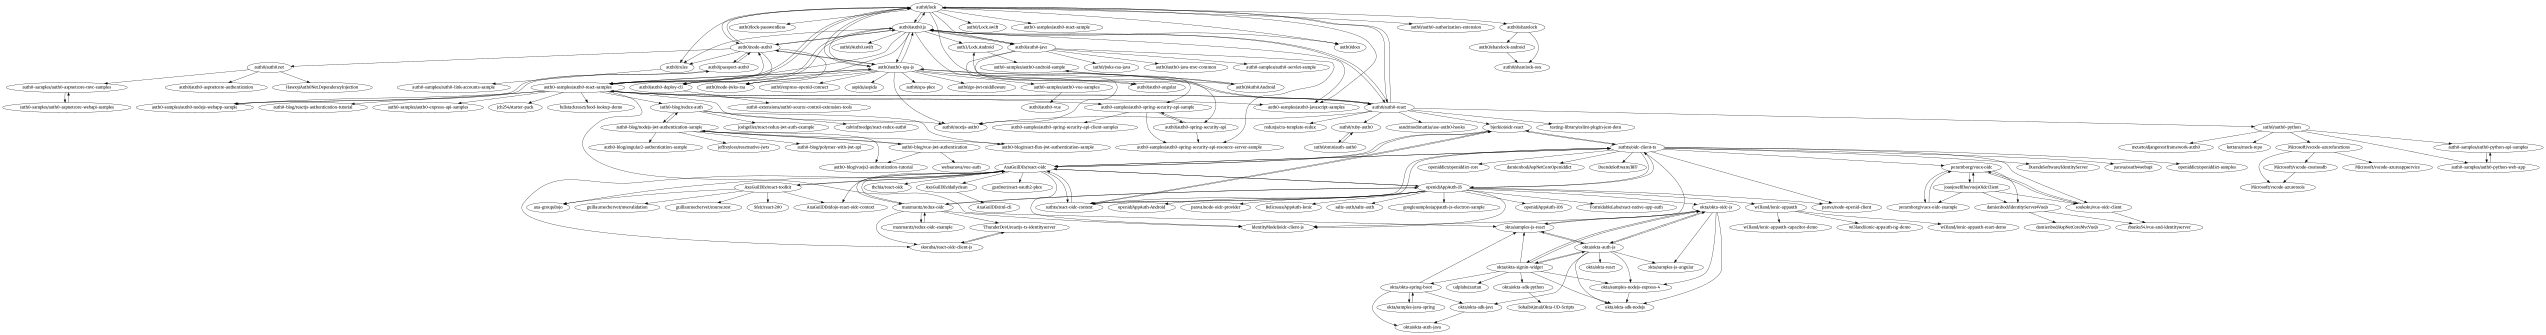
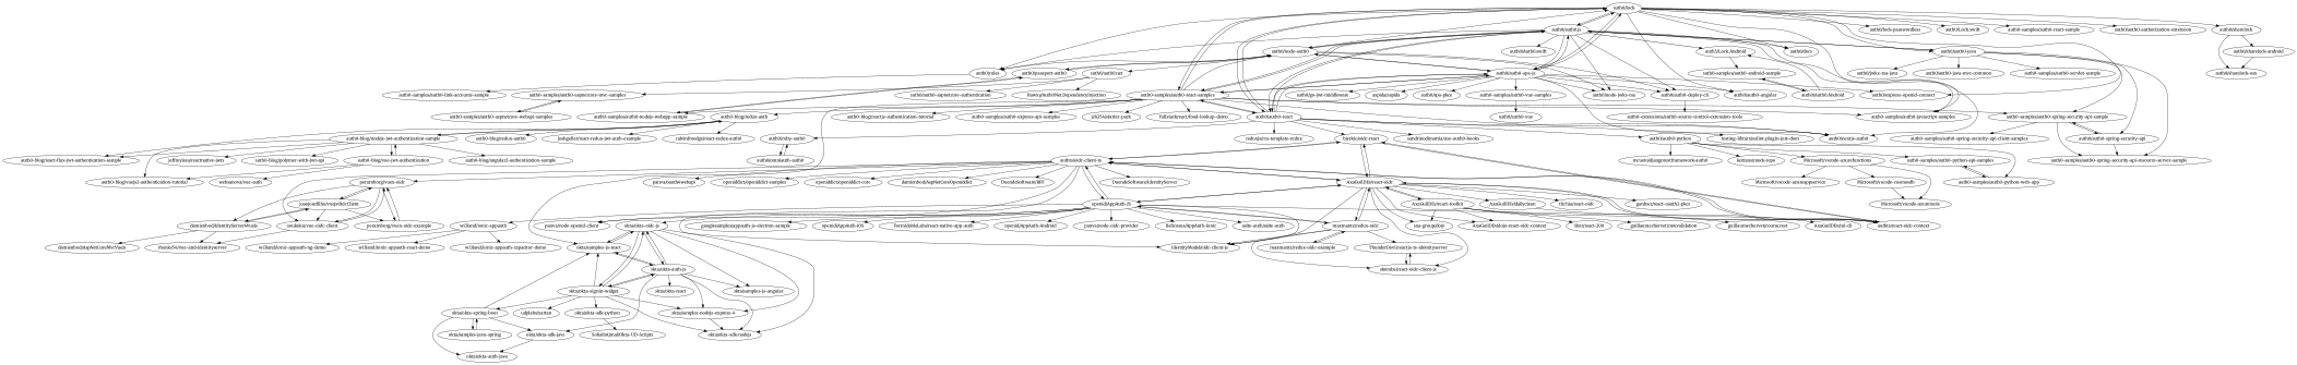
  digraph {
    fontname=Merriweather
    node [fontname=Merriweather]
    edge [fontname=Merriweather]
    "auth0/lock" [l="23.798,14.634"]
    "auth0/auth0.js" [l="23.818,14.62"]
    "auth0/node-auth0" [l="23.845,14.63"]
    "auth0/lock-passwordless" [l="23.768,14.649"]
    "auth0/rules" [l="23.848,14.662"]
    "auth0/docs" [l="-5.734,-45.247"]
    "auth0/auth0-spa-js" [l="23.821,14.593"]
    "auth0-samples/auth0-react-samples" [l="23.776,14.591"]
    "auth0/auth0-java" [l="23.774,14.671"]
    "auth0/Lock.swift" [l="-49.115,3.853"]
    "auth0-samples/auth0-react-sample" [l="23.746,14.626"]
    "auth0/auth0-react" [l="23.822,14.561"]
    "auth0-samples/auth0-javascript-samples" [l="23.774,14.617"]
    "auth0/auth0-angular" [l="30.711,-31.927"]
    "auth0/auth0-authorization-extension" [l="23.805,14.673"]
    "auth0/sharelock" [l="23.812,14.732"]
    "auth0/auth0-deploy-cli" [l="23.829,14.648"]
    "auth0/nextjs-auth0" [l="29.735,-27.323"]
    "auth0/node-jwks-rsa" [l="25.539,-34.945"]
    n20 [l="23.903,14.64" label="auth3/Lock.Android"]
    "auth0/Auth0.swift" [l="-49.092,3.874"]
    "auth0/passport-auth0" [l="23.877,14.612"]
    "auth0/auth0.net" [l="23.911,14.701"]
    "auth0-samples/auth0-link-accounts-sample" [l="23.865,14.69"]
    "auth0/spa-pkce" [l="23.857,14.569"]
    "auth0-samples/auth0-vue-samples" [l="23.838,14.528"]
    "auth0/go-jwt-middleware" [l="-12.866,1.65"]
    "auth0/express-openid-connect" [l="25.617,-35.025"]
    "aspida/aspida" [l="-10.747,-23.814"]
    "okta/samples-js-react" [l="23.69,14.475"]
    "auth0-blog/redux-auth" [l="23.654,14.642"]
    "auth0-samples/auth0-nodejs-webapp-sample" [l="23.854,14.594"]
    "auth0-blog/reactjs-authentication-tutorial" [l="23.738,14.565"]
    "auth0-samples/auth0-express-api-samples" [l="23.762,14.555"]
    "jch254/starter-pack" [l="23.723,14.591"]
    "auth0-samples/auth0-spring-security-api-sample" [l="23.743,14.653"]
    "fullstackreact/food-lookup-demo" [l="25.241,-28.431"]
    "auth0/auth0-spring-security-api" [l="23.734,14.675"]
    "auth0/jwks-rsa-java" [l="23.749,14.719"]
    "auth0/auth0-java-mvc-common" [l="23.78,14.701"]
    "auth0-samples/auth0-spring-security-api-resource-server-sample" [l="23.75,14.675"]
    "auth0-samples/auth0-servlet-sample" [l="23.758,14.697"]
    "bjerkio/oidc-react" [l="23.801,14.401"]
    "sandrinodimattia/use-auth0-hooks" [l="23.802,14.529"]
    "auth0/auth0-python" [l="23.939,14.534"]
    "testing-library/eslint-plugin-jest-dom" [l="26,-26.097"]
    "auth0/ruby-auth0" [l="23.872,14.526"]
    "reduxjs/cra-template-redux" [l="25.849,-26.203"]
    "auth0/sharelock-android" [l="23.806,14.77"]
    "auth0/sharelock-osx" [l="23.825,14.762"]
    "auth0-extensions/auth0-source-control-extension-tools" [l="23.83,14.675"]
    "auth0-samples/auth0-android-sample" [l="23.932,14.655"]
    "auth0-samples/auth0-aspnetcore-mvc-samples" [l="23.943,14.743"]
    "auth0/auth0-aspnetcore-authentication" [l="23.937,14.71"]
    "Hawxy/Auth0Net.DependencyInjection" [l="23.915,14.726"]
    "auth0/auth0-vue" [l="23.841,14.494"]
    "okta/okta-auth-js" [l="23.681,14.449"]
    "okta/okta-oidc-js" [l="23.695,14.423"]
    "auth0-blog/nodejs-jwt-authentication-sample" [l="23.603,14.67"]
+   "auth0-blog/redux-auth0" [l="23.655,14.666"]
    "auth0-blog/react-flux-jwt-authentication-sample" [l="23.618,14.642"]
    "joshgeller/react-redux-jwt-auth-example" [l="25.493,-26.884"]
    "calvinfroedge/react-redux-auth0" [l="23.639,14.621"]
    "auth0-samples/auth0-spring-security-api-client-samples" [l="23.721,14.655"]
    "authts/oidc-client-ts" [l="23.77,14.361"]
    "AxaGuilDEv/react-oidc" [l="23.816,14.348"]
    "authts/react-oidc-context" [l="23.796,14.37"]
    "auth0-samples/auth0-python-api-samples" [l="23.971,14.534"]
    "auth0-samples/auth0-python-web-app" [l="23.972,14.554"]
    "mcueto/djangorestframework-auth0" [l="23.952,14.503"]
    "kottans/mock-repo" [l="7.73,9.132"]
    "Microsoft/vscode-azurefunctions" [l="23.999,14.514"]
    "auth0/omniauth-auth0" [l="23.889,14.507"]
    "perarnborg/vuex-oidc" [l="23.706,14.327"]
    "perarnborg/vuex-oidc-example" [l="23.681,14.326"]
    "joaojosefilho/vuejsOidcClient" [l="23.694,14.31"]
    "soukoku/vue-oidc-client" [l="23.726,14.322"]
    "damienbod/IdentityServer4VueJs" [l="23.687,14.292"]
    "rbanks54/vue-and-identityserver" [l="23.711,14.292"]
    "damienbod/AspNetCoreMvcVueJs" [l="24.475,14.893"]
    "okta/okta-signin-widget" [l="23.654,14.437"]
    "okta/okta-sdk-nodejs" [l="23.673,14.424"]
    "okta/okta-react" [l="23.714,14.464"]
    "okta/samples-nodejs-express-4" [l="23.663,14.41"]
    "okta/samples-js-angular" [l="23.711,14.438"]
    "okta/okta-sdk-java" [l="23.652,14.48"]
    "okta/okta-sdk-python" [l="23.606,14.412"]
    "okta/okta-spring-boot" [l="23.631,14.469"]
    "udplabs/zartan" [l="23.63,14.425"]
    "okta/okta-auth-java" [l="23.63,14.494"]
    "SohaibAjmal/Okta-UD-Scripts" [l="23.584,14.403"]
    "okta/samples-java-spring" [l="23.6,14.472"]
    "auth0-blog/vue-jwt-authentication" [l="23.564,14.669"]
    "auth0-blog/vuejs2-authentication-tutorial" [l="23.566,14.693"]
    "auth0-blog/angular2-authentication-sample" [l="30.796,-30.378"]
    "jeffreylees/reactnative-jwts" [l="23.594,14.704"]
    "auth0-blog/polymer-with-jwt-api" [l="23.615,14.696"]
    "websanova/vue-auth" [l="16.231,-10.589"]
    "openid/AppAuth-JS" [l="23.774,14.331"]
    "googlesamples/appauth-js-electron-sample" [l="23.761,14.296"]
    "IdentityModel/oidc-client-js" [l="25.84,17.691"]
    "wi3land/ionic-appauth" [l="23.764,14.27"]
    "openid/AppAuth-iOS" [l="-49.3,2.336"]
    "FormidableLabs/react-native-app-auth" [l="24.79,-29.484"]
    "maxmantz/redux-oidc" [l="23.809,14.305"]
    "panva/node-openid-client" [l="25.574,-34.974"]
    "openid/AppAuth-Android" [l="-49.377,2.423"]
    "panva/node-oidc-provider" [l="25.571,-34.949"]
    "Belicosus/AppAuth-Ionic" [l="23.753,14.317"]
    "salte-auth/salte-auth" [l="25.591,-35.245"]
    "DuendeSoftware/IdentityServer" [l="25.702,17.693"]
    "panva/oauth4webapi" [l="25.622,-34.997"]
    "openiddict/openiddict-samples" [l="25.827,17.606"]
    "openiddict/openiddict-core" [l="25.653,17.721"]
    "damienbod/AspNetCoreOpeniddict" [l="25.878,17.51"]
    "DuendeSoftware/BFF" [l="25.84,17.616"]
    "wi3land/ionic-appauth-react-demo" [l="23.773,14.248"]
    "wi3land/ionic-appauth-capacitor-demo" [l="23.758,14.243"]
    "wi3land/ionic-appauth-ng-demo" [l="23.747,14.254"]
    "AxaGuilDEv/react-toolkit" [l="23.854,14.359"]
    n121 [l="23.838,14.372" label="axa-group/dojo"]
    "skoruba/react-oidc-client-js" [l="23.84,14.3"]
    "thchia/react-oidc" [l="23.845,14.34"]
    "AxaGuilDEv/dojo-react-oidc-context" [l="23.837,14.355"]
    "AxaGuilDEv/dailyclean" [l="23.86,14.327"]
    "gardner/react-oauth2-pkce" [l="23.833,14.327"]
    "ThunderDev1/reactjs-ts-identityserver" [l="23.842,14.278"]
    "maxmantz/redux-oidc-example" [l="23.809,14.275"]
    "guillaumechervet/course.rest" [l="23.879,14.349"]
    "Sfeir/react-200" [l="23.884,14.365"]
    "guillaumechervet/mw.validation" [l="23.871,14.375"]
    "AxaGuilDEv/ml-cli" [l="23.883,14.317"]
    "Microsoft/vscode-azuretools" [l="24.023,14.504"]
    "Microsoft/vscode-azureappservice" [l="24.01,14.489"]
    "Microsoft/vscode-cosmosdb" [l="24.032,14.52"]
    "auth0/Auth0.Android" [l="23.947,14.642"]
    "auth0-samples/auth0-aspnetcore-webapi-samples" [l="23.96,14.763"]
    "auth0/lock" -> "auth0/auth0.js"
-   "auth0/lock" -> "auth0/node-auth0"
+   "auth0/lock" -> "auth0/express-openid-connect"
    "auth0/lock" -> "auth0/lock-passwordless"
    "auth0/lock" -> "auth0/rules"
    "auth0/lock" -> "auth0/docs" [e=1]
    "auth0/lock" -> "auth0/auth0-spa-js"
    "auth0/lock" -> "auth0-samples/auth0-react-samples"
    "auth0/lock" -> "auth0/auth0-java"
    "auth0/lock" -> "auth0/Lock.swift" [e=1]
    "auth0/lock" -> "auth0-samples/auth0-react-sample"
    "auth0/lock" -> "auth0/auth0-react"
    "auth0/lock" -> "auth0-samples/auth0-javascript-samples"
    "auth0/lock" -> "auth0/auth0-angular" [e=1]
    "auth0/lock" -> "auth0/auth0-authorization-extension"
    "auth0/lock" -> "auth0/sharelock"
    "auth0/auth0.js" -> "auth0/lock"
    "auth0/auth0.js" -> "auth0/node-auth0"
    "auth0/auth0.js" -> "auth0/rules"
    "auth0/auth0.js" -> "auth0/docs" [e=1]
    "auth0/auth0.js" -> "auth0/auth0-spa-js"
    "auth0/auth0.js" -> "auth0-samples/auth0-react-samples"
    "auth0/auth0.js" -> "auth0/auth0-java"
    "auth0/auth0.js" -> "auth0/auth0-react"
    "auth0/auth0.js" -> "auth0-samples/auth0-javascript-samples"
    "auth0/auth0.js" -> "auth0/auth0-deploy-cli"
    "auth0/auth0.js" -> "auth0/nextjs-auth0" [e=1]
    "auth0/auth0.js" -> "auth0/node-jwks-rsa" [e=1]
    "auth0/auth0.js" -> n20
    "auth0/auth0.js" -> "auth0/Auth0.swift" [e=1]
    "auth0/node-auth0" -> "auth0/lock"
    "auth0/node-auth0" -> "auth0/auth0.js"
    "auth0/node-auth0" -> "auth0/rules"
    "auth0/node-auth0" -> "auth0/auth0-spa-js"
    "auth0/node-auth0" -> "auth0/auth0-deploy-cli"
    "auth0/node-auth0" -> "auth0/node-jwks-rsa" [e=1]
    "auth0/node-auth0" -> "auth0/passport-auth0"
    "auth0/node-auth0" -> "auth0/auth0.net"
    "auth0/rules" -> "auth0-samples/auth0-link-accounts-sample"
    "auth0/auth0-spa-js" -> "auth0/lock"
    "auth0/auth0-spa-js" -> "auth0/auth0.js"
    "auth0/auth0-spa-js" -> "auth0/node-auth0"
    "auth0/auth0-spa-js" -> "auth0-samples/auth0-react-samples"
    "auth0/auth0-spa-js" -> "auth0/auth0-react"
    "auth0/auth0-spa-js" -> "auth0/auth0-angular" [e=1]
    "auth0/auth0-spa-js" -> "auth0/auth0-deploy-cli"
    "auth0/auth0-spa-js" -> "auth0/nextjs-auth0" [e=1]
    "auth0/auth0-spa-js" -> "auth0/node-jwks-rsa" [e=1]
    "auth0/auth0-spa-js" -> "auth0/spa-pkce"
    "auth0/auth0-spa-js" -> "auth0-samples/auth0-vue-samples"
    "auth0/auth0-spa-js" -> "auth0/go-jwt-middleware" [e=1]
    "auth0/auth0-spa-js" -> "auth0/express-openid-connect" [e=1]
    "auth0/auth0-spa-js" -> "aspida/aspida" [e=1]
    "auth0-samples/auth0-react-samples" -> "auth0/lock"
    "auth0-samples/auth0-react-samples" -> "auth0/auth0.js"
    "auth0-samples/auth0-react-samples" -> "auth0/node-auth0"
    "auth0-samples/auth0-react-samples" -> "auth0/auth0-spa-js"
    "auth0-samples/auth0-react-samples" -> "auth0/auth0-react"
    "auth0-samples/auth0-react-samples" -> "auth0-samples/auth0-javascript-samples"
    "auth0-samples/auth0-react-samples" -> "auth0/nextjs-auth0" [e=1]
    "auth0-samples/auth0-react-samples" -> "okta/samples-js-react"
    "auth0-samples/auth0-react-samples" -> "auth0-blog/redux-auth"
    "auth0-samples/auth0-react-samples" -> "auth0-samples/auth0-nodejs-webapp-sample"
    "auth0-samples/auth0-react-samples" -> "auth0-blog/reactjs-authentication-tutorial"
    "auth0-samples/auth0-react-samples" -> "auth0-samples/auth0-express-api-samples"
    "auth0-samples/auth0-react-samples" -> "jch254/starter-pack"
    "auth0-samples/auth0-react-samples" -> "auth0-samples/auth0-spring-security-api-sample"
    "auth0-samples/auth0-react-samples" -> "fullstackreact/food-lookup-demo" [e=1]
    "auth0/auth0-java" -> "auth0/auth0.js"
    "auth0/auth0-java" -> "auth0-samples/auth0-spring-security-api-sample"
    "auth0/auth0-java" -> "auth0/auth0-spring-security-api"
    "auth0/auth0-java" -> "auth0/jwks-rsa-java"
    "auth0/auth0-java" -> "auth0/auth0-java-mvc-common"
    "auth0/auth0-java" -> "auth0-samples/auth0-spring-security-api-resource-server-sample"
    "auth0/auth0-java" -> "auth0-samples/auth0-servlet-sample"
    "auth0/auth0-react" -> "auth0/lock"
    "auth0/auth0-react" -> "auth0/auth0.js"
    "auth0/auth0-react" -> "auth0/auth0-spa-js"
    "auth0/auth0-react" -> "auth0-samples/auth0-react-samples"
    "auth0/auth0-react" -> "auth0/nextjs-auth0" [e=1]
    "auth0/auth0-react" -> "bjerkio/oidc-react"
    "auth0/auth0-react" -> "sandrinodimattia/use-auth0-hooks"
    "auth0/auth0-react" -> "auth0/auth0-python"
    "auth0/auth0-react" -> "testing-library/eslint-plugin-jest-dom" [e=1]
    "auth0/auth0-react" -> "auth0/ruby-auth0"
    "auth0/auth0-react" -> "reduxjs/cra-template-redux" [e=1]
    "auth0/sharelock" -> "auth0/sharelock-android"
    "auth0/sharelock" -> "auth0/sharelock-osx"
    "auth0/auth0-deploy-cli" -> "auth0-extensions/auth0-source-control-extension-tools"
    n20 -> "auth0-samples/auth0-android-sample"
    "auth0/passport-auth0" -> "auth0/node-auth0"
    "auth0/passport-auth0" -> "auth0-samples/auth0-nodejs-webapp-sample"
    "auth0/auth0.net" -> "auth0-samples/auth0-aspnetcore-mvc-samples"
    "auth0/auth0.net" -> "auth0/auth0-aspnetcore-authentication"
    "auth0/auth0.net" -> "Hawxy/Auth0Net.DependencyInjection"
    "auth0-samples/auth0-vue-samples" -> "auth0/auth0-vue"
    "okta/samples-js-react" -> "okta/okta-auth-js"
    "okta/samples-js-react" -> "okta/okta-oidc-js"
    "auth0-blog/redux-auth" -> "auth0-blog/nodejs-jwt-authentication-sample"
+   "auth0-blog/redux-auth" -> "auth0-blog/redux-auth0"
    "auth0-blog/redux-auth" -> "auth0-blog/react-flux-jwt-authentication-sample"
    "auth0-blog/redux-auth" -> "joshgeller/react-redux-jwt-auth-example" [e=1]
    "auth0-blog/redux-auth" -> "calvinfroedge/react-redux-auth0"
    "auth0-samples/auth0-nodejs-webapp-sample" -> "auth0/passport-auth0"
    "auth0-samples/auth0-spring-security-api-sample" -> "auth0/auth0-spring-security-api"
    "auth0-samples/auth0-spring-security-api-sample" -> "auth0-samples/auth0-spring-security-api-resource-server-sample"
    "auth0-samples/auth0-spring-security-api-sample" -> "auth0-samples/auth0-spring-security-api-client-samples"
    "auth0/auth0-spring-security-api" -> "auth0-samples/auth0-spring-security-api-sample"
    "auth0/auth0-spring-security-api" -> "auth0-samples/auth0-spring-security-api-resource-server-sample"
    "bjerkio/oidc-react" -> "authts/oidc-client-ts"
    "bjerkio/oidc-react" -> "AxaGuilDEv/react-oidc"
    "bjerkio/oidc-react" -> "authts/react-oidc-context"
    "auth0/auth0-python" -> "auth0-samples/auth0-python-api-samples"
    "auth0/auth0-python" -> "auth0-samples/auth0-python-web-app"
    "auth0/auth0-python" -> "mcueto/djangorestframework-auth0"
    "auth0/auth0-python" -> "kottans/mock-repo" [e=1]
    "auth0/auth0-python" -> "Microsoft/vscode-azurefunctions"
    "auth0/ruby-auth0" -> "auth0/omniauth-auth0"
    "auth0/sharelock-android" -> "auth0/sharelock-osx"
    "auth0-samples/auth0-android-sample" -> "auth0/Auth0.Android"
    "auth0-samples/auth0-aspnetcore-mvc-samples" -> "auth0-samples/auth0-aspnetcore-webapi-samples"
    "okta/okta-auth-js" -> "okta/samples-js-react"
    "okta/okta-auth-js" -> "okta/okta-oidc-js"
    "okta/okta-auth-js" -> "okta/okta-signin-widget"
    "okta/okta-auth-js" -> "okta/okta-sdk-nodejs"
    "okta/okta-auth-js" -> "okta/okta-react"
    "okta/okta-auth-js" -> "okta/samples-nodejs-express-4"
    "okta/okta-auth-js" -> "okta/samples-js-angular"
    "okta/okta-auth-js" -> "okta/okta-sdk-java"
    "okta/okta-oidc-js" -> "okta/samples-js-react"
    "okta/okta-oidc-js" -> "okta/okta-auth-js"
    "okta/okta-oidc-js" -> "okta/okta-signin-widget"
    "okta/okta-oidc-js" -> "okta/okta-sdk-nodejs"
    "okta/okta-oidc-js" -> "okta/samples-nodejs-express-4"
    "okta/okta-oidc-js" -> "okta/samples-js-angular"
    "auth0-blog/nodejs-jwt-authentication-sample" -> "auth0-blog/redux-auth"
    "auth0-blog/nodejs-jwt-authentication-sample" -> "auth0-blog/react-flux-jwt-authentication-sample"
    "auth0-blog/nodejs-jwt-authentication-sample" -> "auth0-blog/vue-jwt-authentication"
    "auth0-blog/nodejs-jwt-authentication-sample" -> "auth0-blog/vuejs2-authentication-tutorial"
    "auth0-blog/nodejs-jwt-authentication-sample" -> "auth0-blog/angular2-authentication-sample" [e=1]
    "auth0-blog/nodejs-jwt-authentication-sample" -> "jeffreylees/reactnative-jwts"
    "auth0-blog/nodejs-jwt-authentication-sample" -> "auth0-blog/polymer-with-jwt-api"
    "authts/oidc-client-ts" -> "bjerkio/oidc-react"
    "authts/oidc-client-ts" -> "AxaGuilDEv/react-oidc"
    "authts/oidc-client-ts" -> "authts/react-oidc-context"
    "authts/oidc-client-ts" -> "perarnborg/vuex-oidc"
    "authts/oidc-client-ts" -> "soukoku/vue-oidc-client"
    "authts/oidc-client-ts" -> "openid/AppAuth-JS"
    "authts/oidc-client-ts" -> "IdentityModel/oidc-client-js" [e=1]
    "authts/oidc-client-ts" -> "panva/node-openid-client" [e=1]
    "authts/oidc-client-ts" -> "DuendeSoftware/IdentityServer" [e=1]
    "authts/oidc-client-ts" -> "panva/oauth4webapi" [e=1]
    "authts/oidc-client-ts" -> "openiddict/openiddict-samples" [e=1]
    "authts/oidc-client-ts" -> "openiddict/openiddict-core" [e=1]
    "authts/oidc-client-ts" -> "damienbod/AspNetCoreOpeniddict" [e=1]
    "authts/oidc-client-ts" -> "DuendeSoftware/BFF" [e=1]
    "AxaGuilDEv/react-oidc" -> "bjerkio/oidc-react"
    "AxaGuilDEv/react-oidc" -> "authts/oidc-client-ts"
    "AxaGuilDEv/react-oidc" -> "authts/react-oidc-context"
    "AxaGuilDEv/react-oidc" -> "openid/AppAuth-JS"
    "AxaGuilDEv/react-oidc" -> "IdentityModel/oidc-client-js" [e=1]
    "AxaGuilDEv/react-oidc" -> "maxmantz/redux-oidc"
    "AxaGuilDEv/react-oidc" -> "AxaGuilDEv/react-toolkit"
    "AxaGuilDEv/react-oidc" -> n121
    "AxaGuilDEv/react-oidc" -> "skoruba/react-oidc-client-js"
    "AxaGuilDEv/react-oidc" -> "thchia/react-oidc"
    "AxaGuilDEv/react-oidc" -> "AxaGuilDEv/dojo-react-oidc-context"
    "AxaGuilDEv/react-oidc" -> "AxaGuilDEv/dailyclean"
    "AxaGuilDEv/react-oidc" -> "gardner/react-oauth2-pkce"
    "authts/react-oidc-context" -> "bjerkio/oidc-react"
    "authts/react-oidc-context" -> "authts/oidc-client-ts"
    "authts/react-oidc-context" -> "AxaGuilDEv/react-oidc"
    "auth0-samples/auth0-python-api-samples" -> "auth0-samples/auth0-python-web-app"
    "auth0-samples/auth0-python-web-app" -> "auth0-samples/auth0-python-api-samples"
    "Microsoft/vscode-azurefunctions" -> "Microsoft/vscode-azuretools"
    "Microsoft/vscode-azurefunctions" -> "Microsoft/vscode-azureappservice"
    "Microsoft/vscode-azurefunctions" -> "Microsoft/vscode-cosmosdb"
    "auth0/omniauth-auth0" -> "auth0/ruby-auth0"
    "perarnborg/vuex-oidc" -> "perarnborg/vuex-oidc-example"
    "perarnborg/vuex-oidc" -> "joaojosefilho/vuejsOidcClient"
    "perarnborg/vuex-oidc" -> "soukoku/vue-oidc-client"
    "perarnborg/vuex-oidc" -> "damienbod/IdentityServer4VueJs"
    "perarnborg/vuex-oidc-example" -> "perarnborg/vuex-oidc"
    "joaojosefilho/vuejsOidcClient" -> "perarnborg/vuex-oidc"
    "joaojosefilho/vuejsOidcClient" -> "perarnborg/vuex-oidc-example"
    "joaojosefilho/vuejsOidcClient" -> "soukoku/vue-oidc-client"
    "joaojosefilho/vuejsOidcClient" -> "damienbod/IdentityServer4VueJs"
    "soukoku/vue-oidc-client" -> "perarnborg/vuex-oidc"
    "soukoku/vue-oidc-client" -> "rbanks54/vue-and-identityserver"
+   "damienbod/IdentityServer4VueJs" -> "joaojosefilho/vuejsOidcClient"
    "damienbod/IdentityServer4VueJs" -> "rbanks54/vue-and-identityserver"
    "damienbod/IdentityServer4VueJs" -> "damienbod/AspNetCoreMvcVueJs" [e=1]
    "okta/okta-signin-widget" -> "okta/samples-js-react"
    "okta/okta-signin-widget" -> "okta/okta-auth-js"
    "okta/okta-signin-widget" -> "okta/okta-oidc-js"
    "okta/okta-signin-widget" -> "okta/okta-sdk-nodejs"
    "okta/okta-signin-widget" -> "okta/samples-nodejs-express-4"
    "okta/okta-signin-widget" -> "okta/okta-sdk-python"
    "okta/okta-signin-widget" -> "okta/okta-spring-boot"
    "okta/okta-signin-widget" -> "udplabs/zartan"
    "okta/samples-nodejs-express-4" -> "okta/okta-sdk-nodejs"
    "okta/okta-sdk-java" -> "okta/okta-auth-java"
    "okta/okta-sdk-python" -> "SohaibAjmal/Okta-UD-Scripts"
    "okta/okta-spring-boot" -> "okta/samples-js-react"
    "okta/okta-spring-boot" -> "okta/okta-sdk-java"
    "okta/okta-spring-boot" -> "okta/okta-auth-java"
    "okta/okta-spring-boot" -> "okta/samples-java-spring"
    "okta/samples-java-spring" -> "okta/okta-spring-boot"
    "auth0-blog/vue-jwt-authentication" -> "auth0-blog/nodejs-jwt-authentication-sample"
    "auth0-blog/vue-jwt-authentication" -> "auth0-blog/vuejs2-authentication-tutorial"
    "auth0-blog/vue-jwt-authentication" -> "websanova/vue-auth" [e=1]
    "openid/AppAuth-JS" -> "okta/okta-oidc-js"
    "openid/AppAuth-JS" -> "authts/oidc-client-ts"
    "openid/AppAuth-JS" -> "AxaGuilDEv/react-oidc"
    "openid/AppAuth-JS" -> "authts/react-oidc-context"
    "openid/AppAuth-JS" -> "googlesamples/appauth-js-electron-sample"
    "openid/AppAuth-JS" -> "IdentityModel/oidc-client-js" [e=1]
    "openid/AppAuth-JS" -> "wi3land/ionic-appauth"
    "openid/AppAuth-JS" -> "openid/AppAuth-iOS" [e=1]
    "openid/AppAuth-JS" -> "FormidableLabs/react-native-app-auth" [e=1]
    "openid/AppAuth-JS" -> "maxmantz/redux-oidc"
    "openid/AppAuth-JS" -> "panva/node-openid-client" [e=1]
    "openid/AppAuth-JS" -> "openid/AppAuth-Android" [e=1]
    "openid/AppAuth-JS" -> "panva/node-oidc-provider" [e=1]
    "openid/AppAuth-JS" -> "Belicosus/AppAuth-Ionic"
    "openid/AppAuth-JS" -> "salte-auth/salte-auth" [e=1]
    "wi3land/ionic-appauth" -> "wi3land/ionic-appauth-react-demo"
    "wi3land/ionic-appauth" -> "wi3land/ionic-appauth-capacitor-demo"
    "wi3land/ionic-appauth" -> "wi3land/ionic-appauth-ng-demo"
    "maxmantz/redux-oidc" -> "AxaGuilDEv/react-oidc"
    "maxmantz/redux-oidc" -> "openid/AppAuth-JS"
    "maxmantz/redux-oidc" -> "IdentityModel/oidc-client-js" [e=1]
    "maxmantz/redux-oidc" -> "skoruba/react-oidc-client-js"
    "maxmantz/redux-oidc" -> "ThunderDev1/reactjs-ts-identityserver"
    "maxmantz/redux-oidc" -> "maxmantz/redux-oidc-example"
    "AxaGuilDEv/react-toolkit" -> "AxaGuilDEv/react-oidc"
    "AxaGuilDEv/react-toolkit" -> n121
    "AxaGuilDEv/react-toolkit" -> "AxaGuilDEv/dojo-react-oidc-context"
    "AxaGuilDEv/react-toolkit" -> "guillaumechervet/course.rest"
    "AxaGuilDEv/react-toolkit" -> "Sfeir/react-200"
    "AxaGuilDEv/react-toolkit" -> "guillaumechervet/mw.validation"
    "skoruba/react-oidc-client-js" -> "ThunderDev1/reactjs-ts-identityserver"
    "AxaGuilDEv/dailyclean" -> "AxaGuilDEv/ml-cli"
    "ThunderDev1/reactjs-ts-identityserver" -> "skoruba/react-oidc-client-js"
    "maxmantz/redux-oidc-example" -> "maxmantz/redux-oidc"
    "Microsoft/vscode-cosmosdb" -> "Microsoft/vscode-azuretools"
    "auth0/Auth0.Android" -> n20
    "auth0/Auth0.Android" -> "auth0-samples/auth0-android-sample"
    "auth0-samples/auth0-aspnetcore-webapi-samples" -> "auth0-samples/auth0-aspnetcore-mvc-samples"
  }
